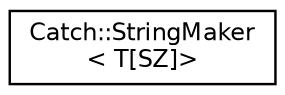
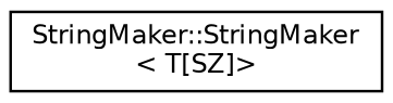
  digraph {
    rankdir=LR
-   n1 [color=black fillcolor=white fontname=Helvetica fontsize=10 height=0.2 label="Catch::StringMaker\l\< T[SZ]\>" shape=record style=filled width=0.4]
+   n1 [color=black fillcolor=white fontname=Helvetica fontsize=10 height=0.2 label="StringMaker::StringMaker\l\< T[SZ]\>" shape=record style=filled width=0.4]
  }
